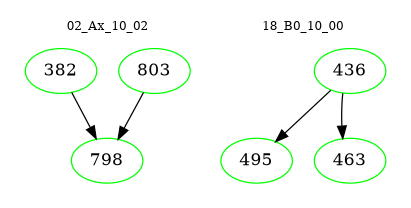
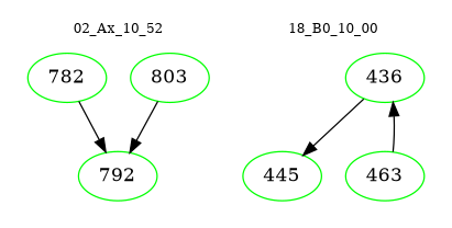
  digraph {
    node [color=green]
    edge [color=black]
    n1 [label=803]
-   n2 [label=382]
-   n3 [label=798]
-   n4 [label=495]
+   n2 [label=782]
+   n3 [label=792]
+   n4 [label=445]
    n5 [label=436]
    n6 [label=463]
    subgraph cluster_1 {
      color=white
      fontsize=10
-     label="02_Ax_10_02"
+     label="02_Ax_10_52"
      n1
      n2
      n3
    }
    subgraph cluster_2 {
      color=white
      fontsize=10
      label="18_B0_10_00"
      n4
      n5
      n6
    }
    n1 -> n3
    n2 -> n3
    n5 -> n4
-   n5 -> n6
+   n6 -> n5
  }
